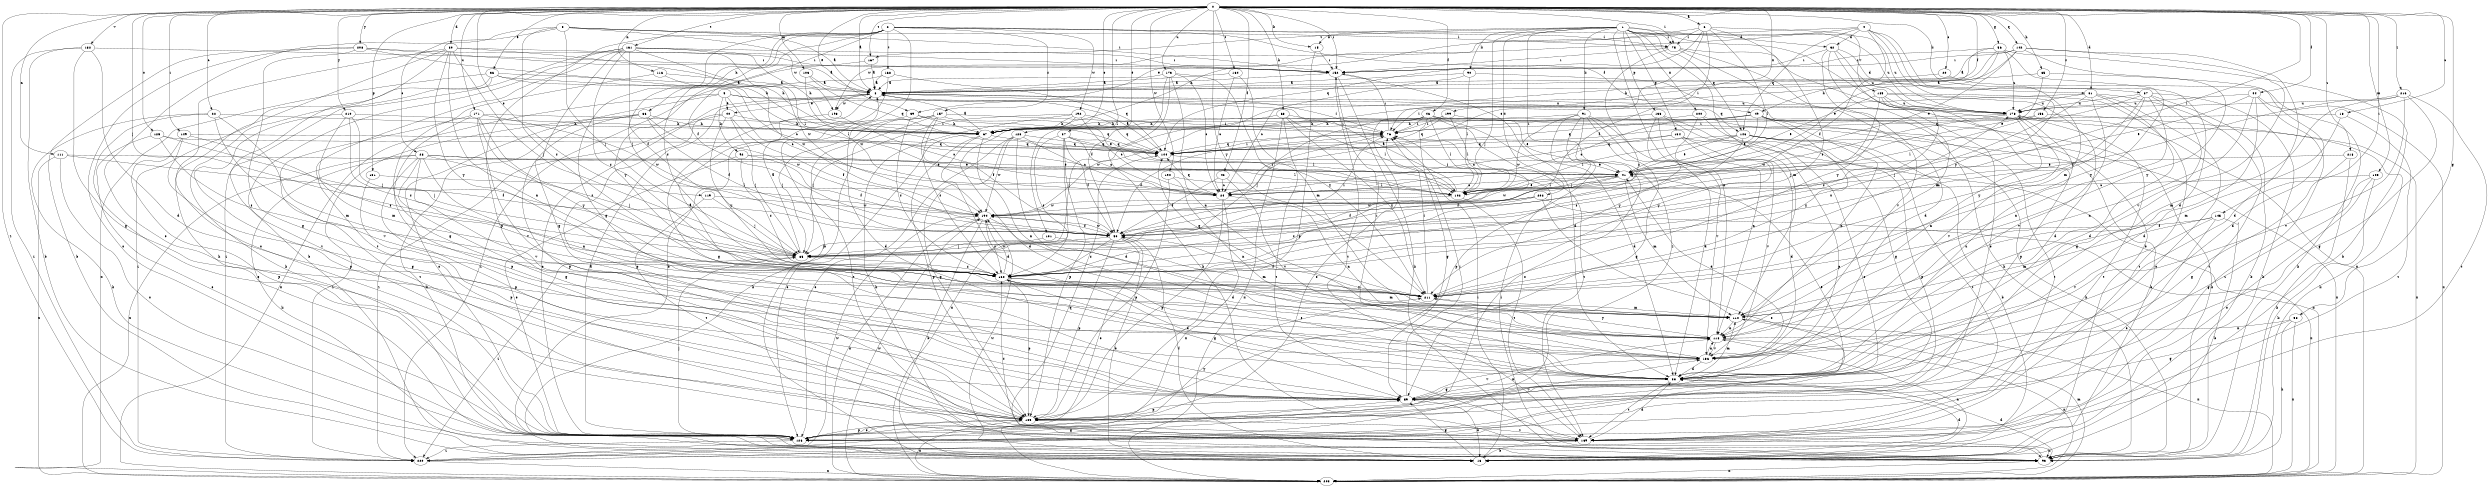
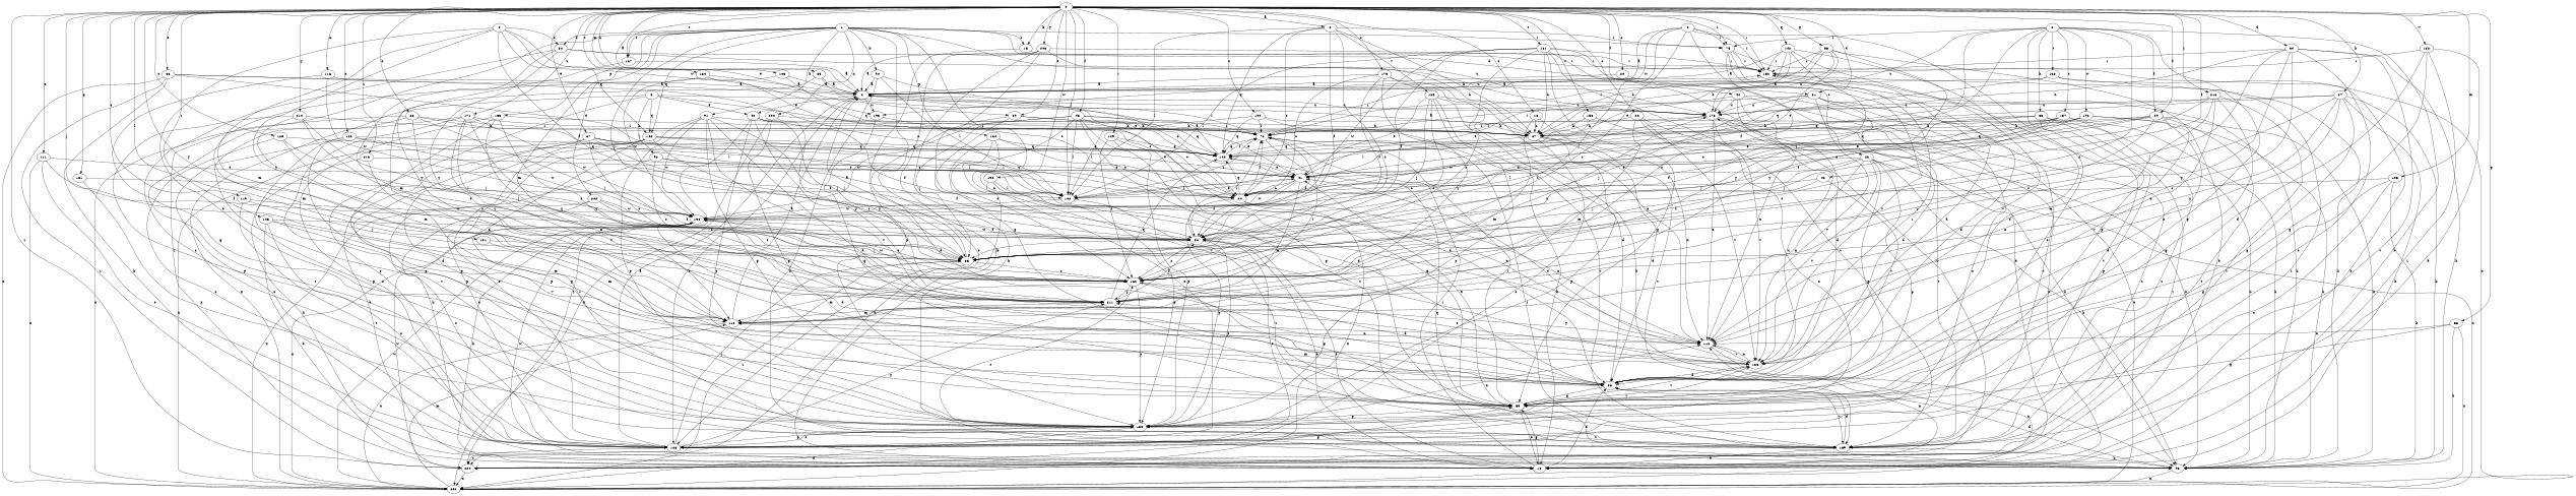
  strict digraph {
    0
    6
    8
    15
    18
    20
    22
    30
    31
    36
    37
    39
    42
    44
    46
    49
    56
    58
    63
    65
    75
    85
    87
    101
    102
    103
    105
    111
    116
    119
    123
    125
    131
    142
    145
    149
    152
    156
    161
    164
    167
    171
    173
    182
    190
    199
    208
    210
    211
    216
    218
    220
    50
    160
    24
    67
    144
    185
    178
    126
    193
    40
    76
    135
    110
    169
    93
    186
    118
    33
    203
    41
    59
    194
    16
    1
    32
    90
    91
    133
    134
    n82 [label=146]
    200
    202
    2
    66
    157
    168
    192
    3
    23
    4
    5
    92
    0 -> 6 [label=a]
    0 -> 8 [label=a]
    0 -> 15 [label=b]
    0 -> 18 [label=c]
    0 -> 20 [label=c]
    0 -> 22 [label=c]
    0 -> 30 [label=d]
    0 -> 31 [label=d]
    0 -> 36 [label=e]
    0 -> 37 [label=e]
    0 -> 39 [label=e]
    0 -> 42 [label=f]
    0 -> 44 [label=f]
    0 -> 46 [label=f]
    0 -> 49 [label=f]
    0 -> 56 [label=g]
    0 -> 58 [label=g]
    0 -> 63 [label=h]
    0 -> 65 [label=h]
    0 -> 75 [label=i]
    0 -> 85 [label=j]
    0 -> 87 [label=k]
    0 -> 101 [label=l]
    0 -> 102 [label=l]
    0 -> 103 [label=m]
    0 -> 105 [label=m]
    0 -> 111 [label=n]
    0 -> 116 [label=n]
    0 -> 119 [label=o]
    0 -> 123 [label=o]
    0 -> 125 [label=o]
    0 -> 131 [label=p]
    0 -> 142 [label=q]
    0 -> 145 [label=r]
    0 -> 149 [label=r]
    0 -> 152 [label=r]
    0 -> 156 [label=s]
    0 -> 161 [label=t]
    0 -> 164 [label=t]
    0 -> 167 [label=t]
    0 -> 171 [label=u]
    0 -> 173 [label=u]
    0 -> 182 [label=v]
    0 -> 190 [label=w]
    0 -> 199 [label=x]
    0 -> 208 [label=y]
    0 -> 210 [label=y]
    0 -> 211 [label=y]
    0 -> 216 [label=z]
    0 -> 218 [label=z]
    0 -> 220 [label=z]
    6 -> 75 [label=i]
    6 -> 102 [label=l]
    6 -> 50 [label=f]
    6 -> 160 [label=s]
    6 -> 24 [label=c]
    6 -> 67 [label=h]
    6 -> 144 [label=q]
    6 -> 185 [label=v]
    8 -> 178 [label=u]
    8 -> 126 [label=o]
    8 -> 193 [label=w]
    8 -> 40 [label=e]
    8 -> 76 [label=i]
    15 -> 152 [label=r]
    15 -> 135 [label=p]
    18 -> 67 [label=h]
    18 -> 110 [label=m]
    18 -> 169 [label=t]
    20 -> 8 [label=a]
    20 -> 93 [label=k]
    22 -> 67 [label=h]
    22 -> 126 [label=o]
    22 -> 110 [label=m]
    22 -> 93 [label=k]
    22 -> 186 [label=v]
    30 -> 85 [label=j]
    30 -> 152 [label=r]
    30 -> 211 [label=y]
    30 -> 67 [label=h]
    30 -> 126 [label=o]
    30 -> 169 [label=t]
    30 -> 93 [label=k]
    30 -> 118 [label=n]
    31 -> 85 [label=j]
    31 -> 178 [label=u]
    31 -> 126 [label=o]
    31 -> 76 [label=i]
    31 -> 169 [label=t]
    31 -> 186 [label=v]
    31 -> 33 [label=d]
    36 -> 8 [label=a]
    36 -> 102 [label=l]
    36 -> 220 [label=z]
    36 -> 24 [label=c]
    36 -> 93 [label=k]
    36 -> 203 [label=x]
    37 -> 102 [label=l]
    37 -> 50 [label=f]
    37 -> 160 [label=s]
    37 -> 24 [label=c]
    37 -> 144 [label=q]
    37 -> 135 [label=p]
    37 -> 203 [label=x]
    39 -> 160 [label=s]
    39 -> 67 [label=h]
    39 -> 144 [label=q]
    39 -> 33 [label=d]
    42 -> 50 [label=f]
    42 -> 24 [label=c]
    42 -> 186 [label=v]
    44 -> 220 [label=z]
    44 -> 178 [label=u]
    44 -> 118 [label=n]
    44 -> 33 [label=d]
    44 -> 203 [label=x]
    44 -> 41 [label=e]
    46 -> 85 [label=j]
    46 -> 102 [label=l]
    46 -> 126 [label=o]
    46 -> 76 [label=i]
    46 -> 169 [label=t]
    46 -> 33 [label=d]
    46 -> 41 [label=e]
    46 -> 59 [label=g]
    46 -> 194 [label=w]
    49 -> 211 [label=y]
    49 -> 24 [label=c]
    49 -> 67 [label=h]
    49 -> 144 [label=q]
    49 -> 169 [label=t]
    49 -> 93 [label=k]
    49 -> 118 [label=n]
    49 -> 41 [label=e]
    56 -> 152 [label=r]
    56 -> 211 [label=y]
    56 -> 67 [label=h]
    56 -> 178 [label=u]
    56 -> 76 [label=i]
    56 -> 41 [label=e]
    56 -> 16 [label=b]
    58 -> 93 [label=k]
    58 -> 118 [label=n]
    58 -> 203 [label=x]
    58 -> 59 [label=g]
    63 -> 85 [label=j]
    63 -> 102 [label=l]
    63 -> 211 [label=y]
    63 -> 76 [label=i]
    63 -> 169 [label=t]
    63 -> 203 [label=x]
    65 -> 8 [label=a]
    65 -> 33 [label=d]
    65 -> 41 [label=e]
    75 -> 152 [label=r]
    75 -> 160 [label=s]
    75 -> 186 [label=v]
    75 -> 33 [label=d]
    75 -> 203 [label=x]
    85 -> 8 [label=a]
    85 -> 220 [label=z]
    85 -> 160 [label=s]
    87 -> 211 [label=y]
    87 -> 160 [label=s]
    87 -> 144 [label=q]
    87 -> 178 [label=u]
    87 -> 93 [label=k]
    87 -> 118 [label=n]
    87 -> 59 [label=g]
    87 -> 16 [label=b]
    101 -> 85 [label=j]
    101 -> 110 [label=m]
-   102 -> 8 [label=a]
    102 -> 76 [label=i]
    102 -> 169 [label=t]
    102 -> 41 [label=e]
    102 -> 194 [label=w]
    103 -> 8 [label=a]
    103 -> 144 [label=q]
    103 -> 194 [label=w]
    105 -> 24 [label=c]
    105 -> 126 [label=o]
    105 -> 93 [label=k]
    105 -> 59 [label=g]
    111 -> 50 [label=f]
    111 -> 126 [label=o]
    111 -> 203 [label=x]
    111 -> 41 [label=e]
    116 -> 8 [label=a]
    116 -> 59 [label=g]
    116 -> 194 [label=w]
    119 -> 85 [label=j]
    119 -> 169 [label=t]
    119 -> 194 [label=w]
    123 -> 24 [label=c]
    123 -> 144 [label=q]
    123 -> 126 [label=o]
    123 -> 135 [label=p]
    123 -> 33 [label=d]
    123 -> 194 [label=w]
    125 -> 85 [label=j]
    125 -> 160 [label=s]
    125 -> 144 [label=q]
    125 -> 126 [label=o]
    131 -> 102 [label=l]
    131 -> 135 [label=p]
    142 -> 8 [label=a]
    142 -> 152 [label=r]
    142 -> 211 [label=y]
    142 -> 67 [label=h]
    142 -> 186 [label=v]
    142 -> 33 [label=d]
    142 -> 41 [label=e]
    145 -> 50 [label=f]
    145 -> 126 [label=o]
    145 -> 110 [label=m]
    145 -> 186 [label=v]
    145 -> 16 [label=b]
    149 -> 160 [label=s]
    149 -> 144 [label=q]
    149 -> 135 [label=p]
    149 -> 59 [label=g]
    152 -> 8 [label=a]
    152 -> 169 [label=t]
    152 -> 93 [label=k]
    152 -> 33 [label=d]
    156 -> 102 [label=l]
    156 -> 67 [label=h]
    156 -> 93 [label=k]
    161 -> 102 [label=l]
    161 -> 152 [label=r]
    161 -> 220 [label=z]
    161 -> 50 [label=f]
    161 -> 160 [label=s]
    161 -> 67 [label=h]
    161 -> 169 [label=t]
    161 -> 59 [label=g]
    161 -> 194 [label=w]
    161 -> 16 [label=b]
    164 -> 8 [label=a]
    164 -> 24 [label=c]
    164 -> 110 [label=m]
    167 -> 8 [label=a]
    167 -> 211 [label=y]
    171 -> 211 [label=y]
    171 -> 160 [label=s]
    171 -> 76 [label=i]
    171 -> 135 [label=p]
    171 -> 169 [label=t]
    171 -> 186 [label=v]
    171 -> 194 [label=w]
    173 -> 8 [label=a]
    173 -> 211 [label=y]
    173 -> 50 [label=f]
    173 -> 24 [label=c]
    173 -> 93 [label=k]
    173 -> 118 [label=n]
    182 -> 152 [label=r]
    182 -> 220 [label=z]
    182 -> 33 [label=d]
    182 -> 59 [label=g]
    182 -> 16 [label=b]
    190 -> 102 [label=l]
    190 -> 135 [label=p]
    190 -> 118 [label=n]
    199 -> 102 [label=l]
    199 -> 67 [label=h]
    199 -> 144 [label=q]
    199 -> 76 [label=i]
    199 -> 16 [label=b]
    208 -> 8 [label=a]
    208 -> 152 [label=r]
    208 -> 67 [label=h]
    208 -> 126 [label=o]
    208 -> 59 [label=g]
    208 -> 16 [label=b]
    210 -> 85 [label=j]
    210 -> 160 [label=s]
    210 -> 67 [label=h]
    210 -> 135 [label=p]
    210 -> 110 [label=m]
    211 -> 50 [label=f]
    211 -> 144 [label=q]
    211 -> 76 [label=i]
    211 -> 110 [label=m]
    216 -> 50 [label=f]
    216 -> 178 [label=u]
    216 -> 110 [label=m]
    216 -> 169 [label=t]
    216 -> 186 [label=v]
    216 -> 59 [label=g]
    218 -> 93 [label=k]
    218 -> 41 [label=e]
    218 -> 59 [label=g]
    220 -> 203 [label=x]
    220 -> 59 [label=g]
    220 -> 194 [label=w]
    50 -> 85 [label=j]
    50 -> 160 [label=s]
    50 -> 126 [label=o]
    50 -> 76 [label=i]
    50 -> 135 [label=p]
    50 -> 194 [label=w]
    50 -> 16 [label=b]
    160 -> 211 [label=y]
    160 -> 178 [label=u]
    160 -> 135 [label=p]
    160 -> 110 [label=m]
    160 -> 33 [label=d]
    160 -> 59 [label=g]
    160 -> 194 [label=w]
    24 -> 144 [label=q]
    24 -> 76 [label=i]
    24 -> 135 [label=p]
    24 -> 118 [label=n]
    24 -> 203 [label=x]
    67 -> 8 [label=a]
    67 -> 144 [label=q]
    67 -> 126 [label=o]
    67 -> 135 [label=p]
    67 -> 118 [label=n]
    67 -> 33 [label=d]
    144 -> 8 [label=a]
    144 -> 76 [label=i]
    144 -> 41 [label=e]
    185 -> 85 [label=j]
    185 -> 160 [label=s]
    185 -> 178 [label=u]
    185 -> 135 [label=p]
    185 -> 169 [label=t]
    185 -> 33 [label=d]
    185 -> 41 [label=e]
    178 -> 76 [label=i]
    178 -> 169 [label=t]
    178 -> 186 [label=v]
    178 -> 118 [label=n]
    178 -> 203 [label=x]
    178 -> 194 [label=w]
    126 -> 8 [label=a]
    126 -> 85 [label=j]
    126 -> 211 [label=y]
    126 -> 220 [label=z]
    126 -> 135 [label=p]
    193 -> 24 [label=c]
    193 -> 59 [label=g]
    40 -> 85 [label=j]
    40 -> 211 [label=y]
    40 -> 220 [label=z]
    40 -> 50 [label=f]
    40 -> 67 [label=h]
    40 -> 135 [label=p]
    76 -> 152 [label=r]
    76 -> 50 [label=f]
    76 -> 144 [label=q]
    135 -> 126 [label=o]
    135 -> 169 [label=t]
    135 -> 186 [label=v]
    135 -> 118 [label=n]
    135 -> 203 [label=x]
    110 -> 8 [label=a]
    110 -> 118 [label=n]
    110 -> 203 [label=x]
    169 -> 160 [label=s]
    169 -> 93 [label=k]
    169 -> 33 [label=d]
    169 -> 16 [label=b]
    93 -> 144 [label=q]
    93 -> 76 [label=i]
    93 -> 33 [label=d]
    93 -> 203 [label=x]
    186 -> 152 [label=r]
    186 -> 160 [label=s]
    186 -> 118 [label=n]
    186 -> 33 [label=d]
    186 -> 41 [label=e]
    118 -> 211 [label=y]
    118 -> 186 [label=v]
    118 -> 203 [label=x]
    33 -> 178 [label=u]
    33 -> 110 [label=m]
    33 -> 169 [label=t]
    33 -> 59 [label=g]
    203 -> 110 [label=m]
    203 -> 194 [label=w]
    41 -> 102 [label=l]
    41 -> 50 [label=f]
    41 -> 24 [label=c]
    41 -> 110 [label=m]
    41 -> 194 [label=w]
    59 -> 76 [label=i]
    59 -> 135 [label=p]
    59 -> 186 [label=v]
    59 -> 41 [label=e]
    59 -> 16 [label=b]
    194 -> 50 [label=f]
    194 -> 160 [label=s]
    194 -> 33 [label=d]
    194 -> 203 [label=x]
    194 -> 16 [label=b]
    16 -> 50 [label=f]
    16 -> 76 [label=i]
    16 -> 118 [label=n]
    16 -> 33 [label=d]
    16 -> 59 [label=g]
    16 -> 194 [label=w]
    1 -> 15 [label=b]
-   32 -> 31 [label=d]
+   1 -> 31 [label=d]
    1 -> 75 [label=i]
    1 -> 85 [label=j]
    1 -> 167 [label=t]
    1 -> 220 [label=z]
    1 -> 178 [label=u]
    1 -> 110 [label=m]
    1 -> 118 [label=n]
    1 -> 16 [label=b]
    1 -> 32 [label=d]
    1 -> 90 [label=k]
    1 -> 91 [label=k]
    1 -> 133 [label=p]
    1 -> 134 [label=p]
    1 -> n82 [label=q]
    1 -> 200 [label=x]
    1 -> 202 [label=x]
    32 -> 152 [label=r]
    32 -> 211 [label=y]
    32 -> 178 [label=u]
    32 -> 126 [label=o]
    32 -> 110 [label=m]
    90 -> 8 [label=a]
    90 -> 102 [label=l]
    90 -> 24 [label=c]
    90 -> 93 [label=k]
    91 -> 85 [label=j]
    91 -> 67 [label=h]
    91 -> 126 [label=o]
    91 -> 135 [label=p]
    91 -> 186 [label=v]
    91 -> 33 [label=d]
    91 -> 59 [label=g]
    91 -> 194 [label=w]
    133 -> 211 [label=y]
    133 -> 126 [label=o]
    133 -> 76 [label=i]
    133 -> 135 [label=p]
    133 -> 118 [label=n]
    134 -> 24 [label=c]
    134 -> 144 [label=q]
    134 -> 186 [label=v]
    134 -> 33 [label=d]
    134 -> 203 [label=x]
    n82 -> 102 [label=l]
    n82 -> 160 [label=s]
    n82 -> 144 [label=q]
    n82 -> 135 [label=p]
    n82 -> 169 [label=t]
    n82 -> 93 [label=k]
    n82 -> 41 [label=e]
    n82 -> 16 [label=b]
    200 -> 211 [label=y]
    200 -> 67 [label=h]
    200 -> 203 [label=x]
    200 -> 59 [label=g]
    202 -> 50 [label=f]
    202 -> 160 [label=s]
    202 -> 126 [label=o]
    202 -> 203 [label=x]
    202 -> 194 [label=w]
    2 -> 49 [label=f]
    2 -> 75 [label=i]
    2 -> 85 [label=j]
    2 -> 50 [label=f]
    2 -> 160 [label=s]
    2 -> 178 [label=u]
    2 -> 135 [label=p]
    2 -> 59 [label=g]
    2 -> 16 [label=b]
    2 -> 66 [label=h]
    2 -> 157 [label=s]
    2 -> 168 [label=t]
    2 -> 192 [label=w]
    66 -> 220 [label=z]
    66 -> 50 [label=f]
    66 -> 67 [label=h]
    66 -> 135 [label=p]
    66 -> 93 [label=k]
    66 -> 194 [label=w]
    157 -> 85 [label=j]
    157 -> 50 [label=f]
    157 -> 160 [label=s]
    157 -> 76 [label=i]
    157 -> 169 [label=t]
    157 -> 93 [label=k]
    157 -> 41 [label=e]
    168 -> 8 [label=a]
    168 -> 220 [label=z]
    168 -> 144 [label=q]
    168 -> 16 [label=b]
    192 -> 85 [label=j]
    192 -> 24 [label=c]
    192 -> 67 [label=h]
    192 -> 144 [label=q]
    192 -> 93 [label=k]
    192 -> 33 [label=d]
    3 -> 8 [label=a]
    3 -> 75 [label=i]
    3 -> 85 [label=j]
    3 -> 152 [label=r]
    3 -> 160 [label=s]
    3 -> 126 [label=o]
    3 -> 193 [label=w]
    3 -> 23 [label=c]
    23 -> 85 [label=j]
    23 -> 102 [label=l]
    23 -> 135 [label=p]
    23 -> 93 [label=k]
    23 -> 186 [label=v]
    23 -> 118 [label=n]
    23 -> 203 [label=x]
    23 -> 41 [label=e]
    23 -> 59 [label=g]
    4 -> 39 [label=e]
    4 -> 211 [label=y]
    4 -> 50 [label=f]
    4 -> 193 [label=w]
    4 -> 110 [label=m]
    4 -> 33 [label=d]
    4 -> 32 [label=d]
    4 -> n82 [label=q]
    5 -> 24 [label=c]
    5 -> 178 [label=u]
    5 -> 126 [label=o]
    5 -> 40 [label=e]
    5 -> 203 [label=x]
    5 -> n82 [label=q]
    5 -> 92 [label=k]
    92 -> 50 [label=f]
    92 -> 160 [label=s]
    92 -> 126 [label=o]
    92 -> 41 [label=e]
  }
